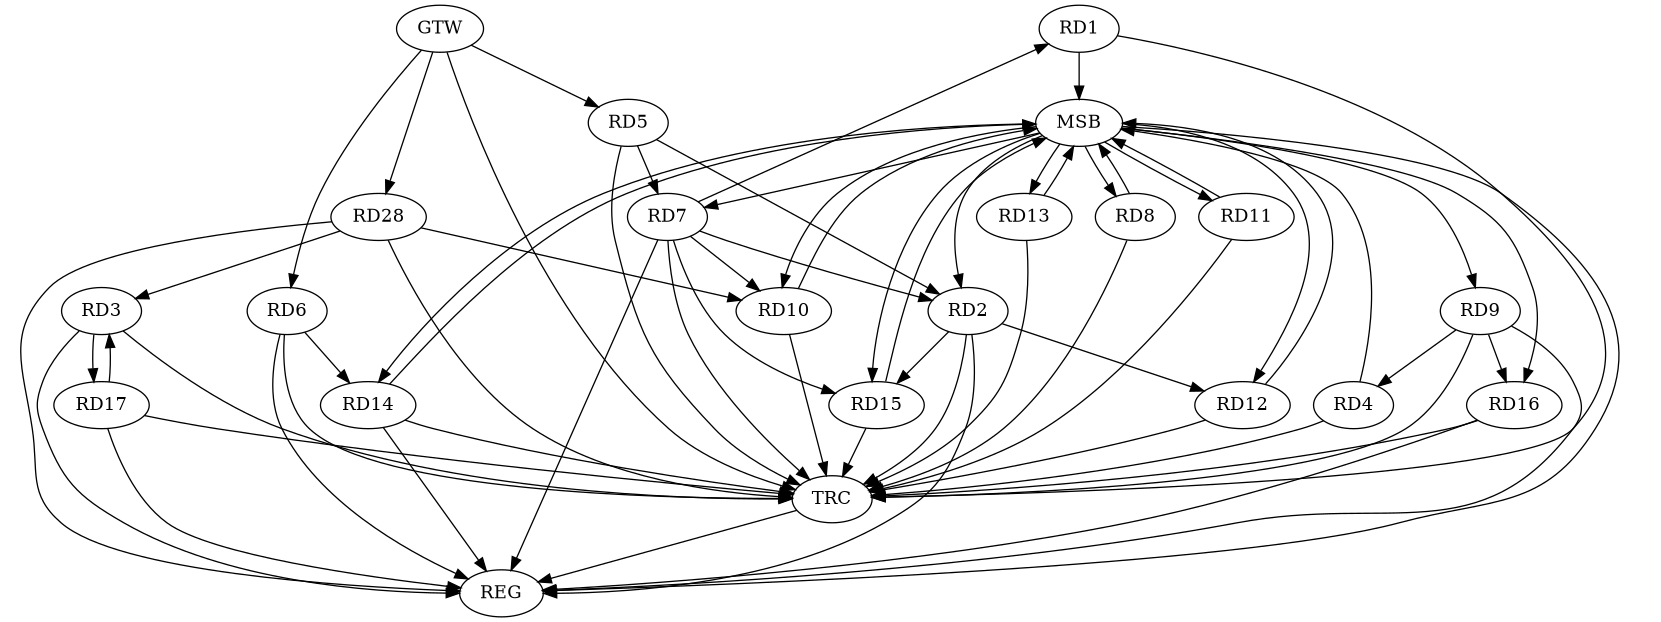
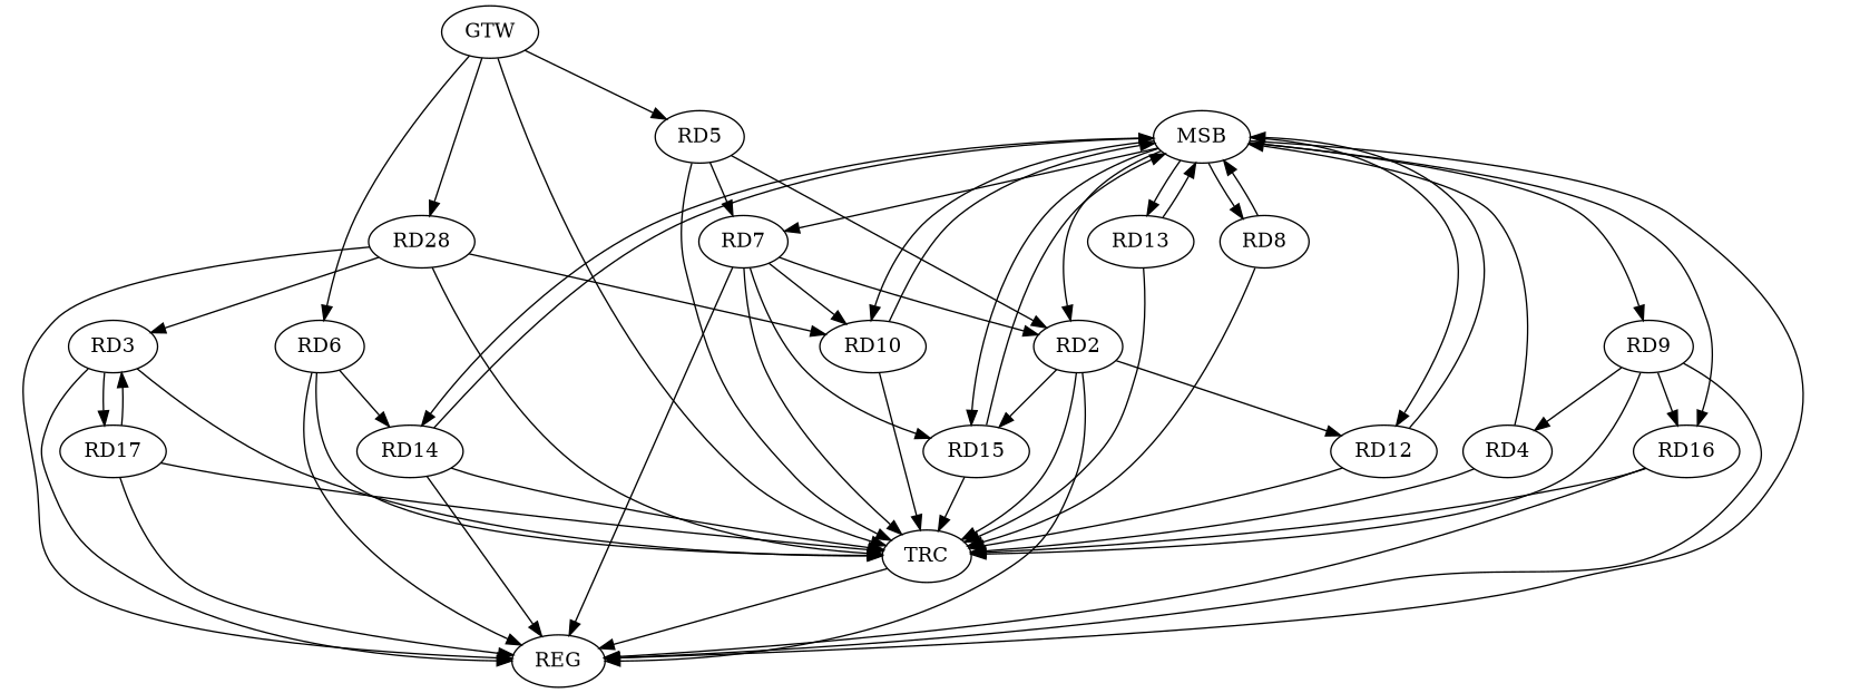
  strict digraph {
-   n1 [label=RD1]
    n2 [label=MSB]
    n3 [label=TRC]
    n4 [label=RD2]
    n5 [label=RD12]
    n6 [label=RD15]
    n7 [label=REG]
    n8 [label=RD7]
    n9 [label=RD14]
    n10 [label=RD10]
    n11 [label=RD8]
    n12 [label=RD9]
    n13 [label=RD16]
-   n14 [label=RD11]
    n15 [label=RD13]
    n16 [label=RD3]
    n17 [label=RD17]
    n18 [label=RD4]
    n19 [label=RD5]
    n20 [label=RD6]
    n21 [label=RD28]
    n22 [label=GTW]
-   n1 -> n2
-   n1 -> n3
    n2 -> n4
    n2 -> n5
    n2 -> n6
    n2 -> n7
    n2 -> n8
    n2 -> n9
    n2 -> n10
    n2 -> n11
    n2 -> n12
    n2 -> n13
-   n2 -> n14
    n2 -> n15
    n3 -> n7
    n4 -> n3
    n4 -> n5
    n4 -> n6
    n4 -> n7
    n5 -> n2
    n5 -> n3
    n6 -> n2
    n6 -> n3
-   n8 -> n1
    n8 -> n3
    n8 -> n4
    n8 -> n6
    n8 -> n7
    n8 -> n10
    n9 -> n2
    n9 -> n3
    n9 -> n7
    n10 -> n2
    n10 -> n3
    n11 -> n2
    n11 -> n3
    n12 -> n3
    n12 -> n7
    n12 -> n13
    n12 -> n18
    n13 -> n3
    n13 -> n7
-   n14 -> n2
-   n14 -> n3
    n15 -> n2
    n15 -> n3
    n16 -> n3
    n16 -> n7
    n16 -> n17
    n17 -> n3
    n17 -> n7
    n17 -> n16
    n18 -> n2
    n18 -> n3
    n19 -> n3
    n19 -> n4
    n19 -> n8
    n20 -> n3
    n20 -> n7
    n20 -> n9
    n21 -> n3
    n21 -> n7
    n21 -> n10
    n21 -> n16
    n22 -> n3
    n22 -> n19
    n22 -> n20
    n22 -> n21
  }
